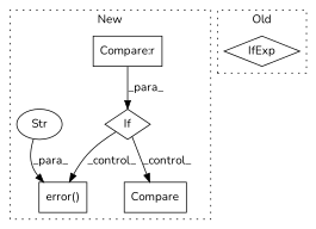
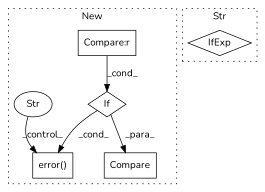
  digraph {
    fontname=Nunito
    node [fontname=Nunito shape=box]
    edge [fontname=Nunito]
    n1 [a=75 l="35,14" label="error()" s="2848,3021"]
    n2 [a=96 l=3 label=If s=2503 shape=diamond]
    n3 [a=40 l=31 label="Compare:r" s=2506]
    n4 [a=66 l=138 label=Str s=2883 shape=ellipse]
    n5 [a=91 l=6 label=Compare s=3048]
    n6 [a=51 l="4,6" label=IfExp s="4625,4644" shape=diamond]
    subgraph cluster_1 {
      label=New
      style=dotted
      n1
      n2
      n3
      n4
      n5
    }
    subgraph cluster_2 {
-     label=Old
+     label=Str
      style=dotted
      n6
    }
-   n2 -> n1 [label=_control_]
-   n2 -> n5 [label=_control_]
-   n3 -> n2 [label=_para_]
-   n4 -> n1 [label=_para_]
+   n2 -> n1 [label=_cond_]
+   n2 -> n5 [label=_para_]
+   n3 -> n2 [label=_cond_]
+   n4 -> n1 [label=_control_]
  }
